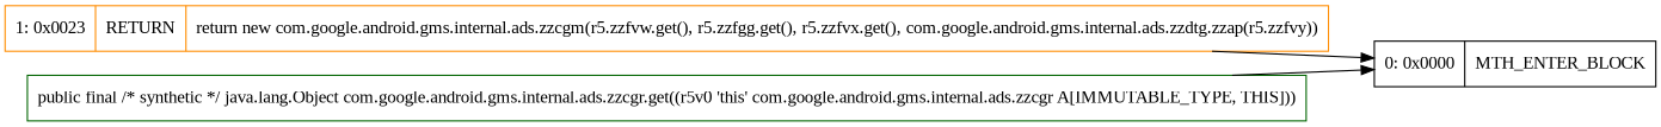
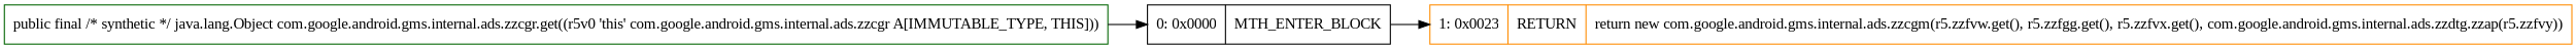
  digraph {
    rankdir=LR
    fontname="Liberation Serif"
    node [shape=record fontname="Liberation Serif"]
    edge [fontname="Liberation Serif"]
    n1 [label="{0\:\ 0x0000|MTH_ENTER_BLOCK\l}" color=black]
    n2 [label="{1\:\ 0x0023|RETURN\l|return new com.google.android.gms.internal.ads.zzcgm(r5.zzfvw.get(), r5.zzfgg.get(), r5.zzfvx.get(), com.google.android.gms.internal.ads.zzdtg.zzap(r5.zzfvy))\l}" color=darkorange]
    n3 [label="{public final \/* synthetic *\/ java.lang.Object com.google.android.gms.internal.ads.zzcgr.get((r5v0 'this' com.google.android.gms.internal.ads.zzcgr A[IMMUTABLE_TYPE, THIS])) }" color=darkgreen]
-   n2 -> n1
+   n1 -> n2
    n3 -> n1
  }
